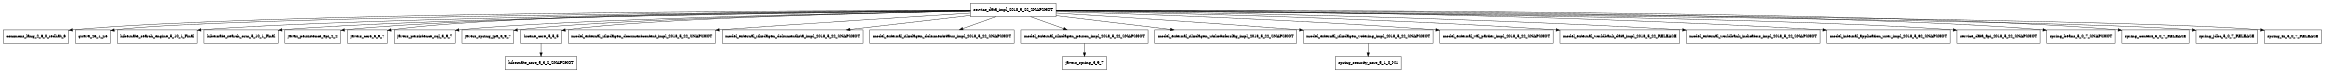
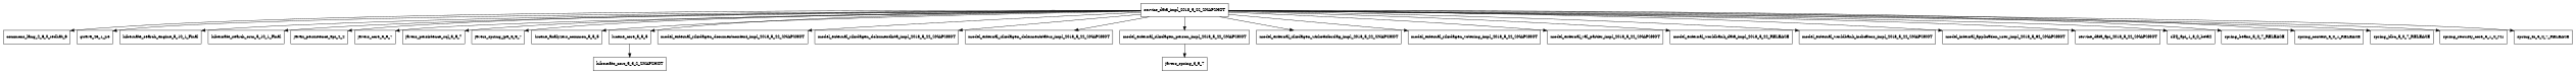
  digraph {
    node [fontsize=10.0 shape=box]
    service_data_impl_2018_5_22_SNAPSHOT
    commons_lang_2_6_0_redhat_6
    guava_25_1_jre
    hibernate_search_engine_5_10_1_Final
    hibernate_search_orm_5_10_1_Final
    javax_persistence_api_2_2
    javers_core_3_9_7
    javers_persistence_sql_3_9_7
    javers_spring_jpa_3_9_7
+   lucene_analyzers_common_5_5_5
    lucene_core_5_5_5
    model_external_riksdagen_documentcontent_impl_2018_5_22_SNAPSHOT
    model_external_riksdagen_dokumentlista_impl_2018_5_22_SNAPSHOT
    model_external_riksdagen_dokumentstatus_impl_2018_5_22_SNAPSHOT
    model_external_riksdagen_person_impl_2018_5_22_SNAPSHOT
    model_external_riksdagen_utskottsforslag_impl_2018_5_22_SNAPSHOT
    model_external_riksdagen_votering_impl_2018_5_22_SNAPSHOT
    model_external_val_partier_impl_2018_5_22_SNAPSHOT
    n19 [label=model_external_worldbank_data_impl_2018_5_22_RELEASE]
    model_external_worldbank_indicators_impl_2018_5_22_SNAPSHOT
    n21 [label=model_internal_application_user_impl_2018_5_62_SNAPSHOT]
    service_data_api_2018_5_22_SNAPSHOT
-   spring_beans_5_0_7_RELEASE [label=spring_beans_5_0_7_SNAPSHOT]
-   spring_context_5_0_7_RELEASE
+   slf4j_api_1_8_0_beta2
+   spring_beans_5_0_7_RELEASE
+   spring_context_5_0_7_RELEASE [label=spring_context_5_0_1_RELEASE]
    spring_jdbc_5_0_7_RELEASE
    spring_security_core_5_1_0_M1
    spring_tx_5_0_7_RELEASE
    hibernate_core_5_3_2_SNAPSHOT
    javers_spring_3_9_7
    service_data_impl_2018_5_22_SNAPSHOT -> commons_lang_2_6_0_redhat_6
    service_data_impl_2018_5_22_SNAPSHOT -> guava_25_1_jre
    service_data_impl_2018_5_22_SNAPSHOT -> hibernate_search_engine_5_10_1_Final
    service_data_impl_2018_5_22_SNAPSHOT -> hibernate_search_orm_5_10_1_Final
    service_data_impl_2018_5_22_SNAPSHOT -> javax_persistence_api_2_2
    service_data_impl_2018_5_22_SNAPSHOT -> javers_core_3_9_7
    service_data_impl_2018_5_22_SNAPSHOT -> javers_persistence_sql_3_9_7
    service_data_impl_2018_5_22_SNAPSHOT -> javers_spring_jpa_3_9_7
+   service_data_impl_2018_5_22_SNAPSHOT -> lucene_analyzers_common_5_5_5
    service_data_impl_2018_5_22_SNAPSHOT -> lucene_core_5_5_5
    service_data_impl_2018_5_22_SNAPSHOT -> model_external_riksdagen_documentcontent_impl_2018_5_22_SNAPSHOT
    service_data_impl_2018_5_22_SNAPSHOT -> model_external_riksdagen_dokumentlista_impl_2018_5_22_SNAPSHOT
    service_data_impl_2018_5_22_SNAPSHOT -> model_external_riksdagen_dokumentstatus_impl_2018_5_22_SNAPSHOT
    service_data_impl_2018_5_22_SNAPSHOT -> model_external_riksdagen_person_impl_2018_5_22_SNAPSHOT
    service_data_impl_2018_5_22_SNAPSHOT -> model_external_riksdagen_utskottsforslag_impl_2018_5_22_SNAPSHOT
    service_data_impl_2018_5_22_SNAPSHOT -> model_external_riksdagen_votering_impl_2018_5_22_SNAPSHOT
    service_data_impl_2018_5_22_SNAPSHOT -> model_external_val_partier_impl_2018_5_22_SNAPSHOT
    service_data_impl_2018_5_22_SNAPSHOT -> n19
    service_data_impl_2018_5_22_SNAPSHOT -> model_external_worldbank_indicators_impl_2018_5_22_SNAPSHOT
    service_data_impl_2018_5_22_SNAPSHOT -> n21
    service_data_impl_2018_5_22_SNAPSHOT -> service_data_api_2018_5_22_SNAPSHOT
+   service_data_impl_2018_5_22_SNAPSHOT -> slf4j_api_1_8_0_beta2
    service_data_impl_2018_5_22_SNAPSHOT -> spring_beans_5_0_7_RELEASE
    service_data_impl_2018_5_22_SNAPSHOT -> spring_context_5_0_7_RELEASE
    service_data_impl_2018_5_22_SNAPSHOT -> spring_jdbc_5_0_7_RELEASE
-   model_external_riksdagen_votering_impl_2018_5_22_SNAPSHOT -> spring_security_core_5_1_0_M1
+   service_data_impl_2018_5_22_SNAPSHOT -> spring_security_core_5_1_0_M1
    service_data_impl_2018_5_22_SNAPSHOT -> spring_tx_5_0_7_RELEASE
    lucene_core_5_5_5 -> hibernate_core_5_3_2_SNAPSHOT
    model_external_riksdagen_person_impl_2018_5_22_SNAPSHOT -> javers_spring_3_9_7
  }
